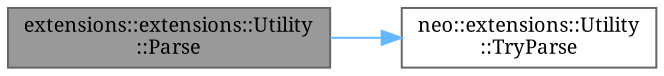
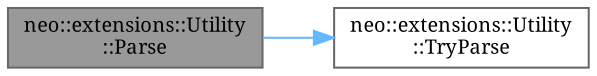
  digraph {
    rankdir=LR
    fontname="Noto Serif"
    node [fontname="Noto Serif" fontsize=10 shape=box style=filled]
-   n1 [color=gray40 fillcolor=grey60 fontcolor=black height=0.2 label="extensions::extensions::Utility\l::Parse" width=0.4]
+   n1 [color=gray40 fillcolor=grey60 fontcolor=black height=0.2 label="neo::extensions::Utility\l::Parse" width=0.4]
    n2 [color=grey40 fillcolor=white height=0.2 label="neo::extensions::Utility\l::TryParse" width=0.4]
    n1 -> n2 [color=steelblue1 fontname="Noto Serif" fontsize=10 labelfontname=Helvetica labelfontsize=10 style=solid]
  }
